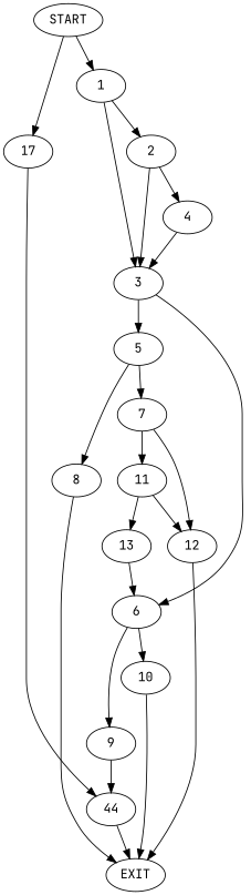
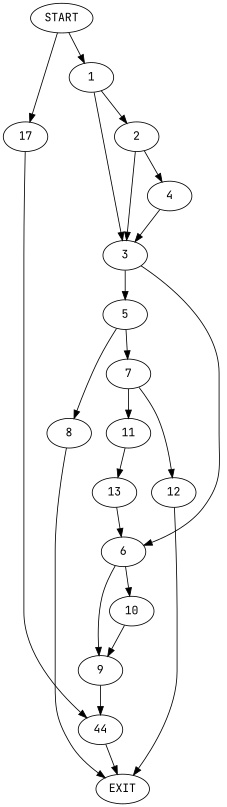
  digraph {
    fontname="JetBrains Mono"
    node [fontname="JetBrains Mono"]
    edge [fontname="JetBrains Mono"]
    n1 [label=START]
    1
    n3 [label=17]
    2
    3
    n6 [label=44]
    n7 [label=EXIT]
    4
    5
    6
    7
    8
    9
    10
    11
    12
    13
    n1 -> 1
    n1 -> n3
    1 -> 2
    1 -> 3
    n3 -> n6
    2 -> 3
    2 -> 4
    3 -> 5
    3 -> 6
    n6 -> n7
    4 -> 3
    5 -> 7
    5 -> 8
    6 -> 9
    6 -> 10
    7 -> 11
    7 -> 12
    8 -> n7
    9 -> n6
-   10 -> n7
-   11 -> 12
+   10 -> 9
    11 -> 13
    12 -> n7
    13 -> 6
  }
